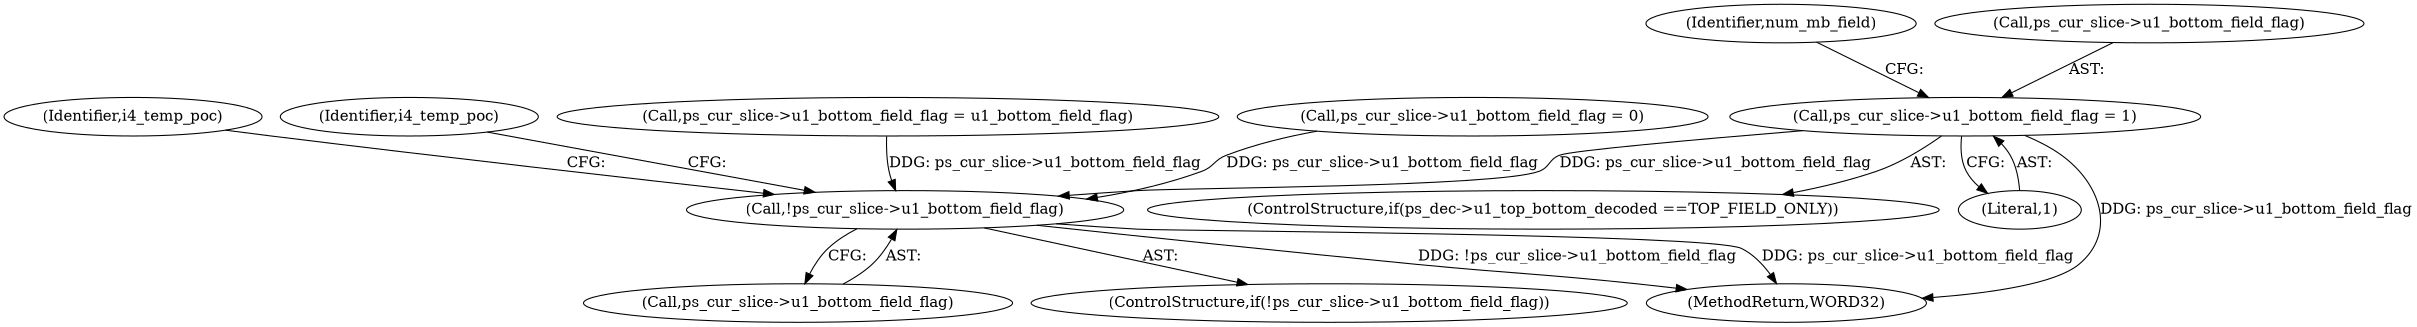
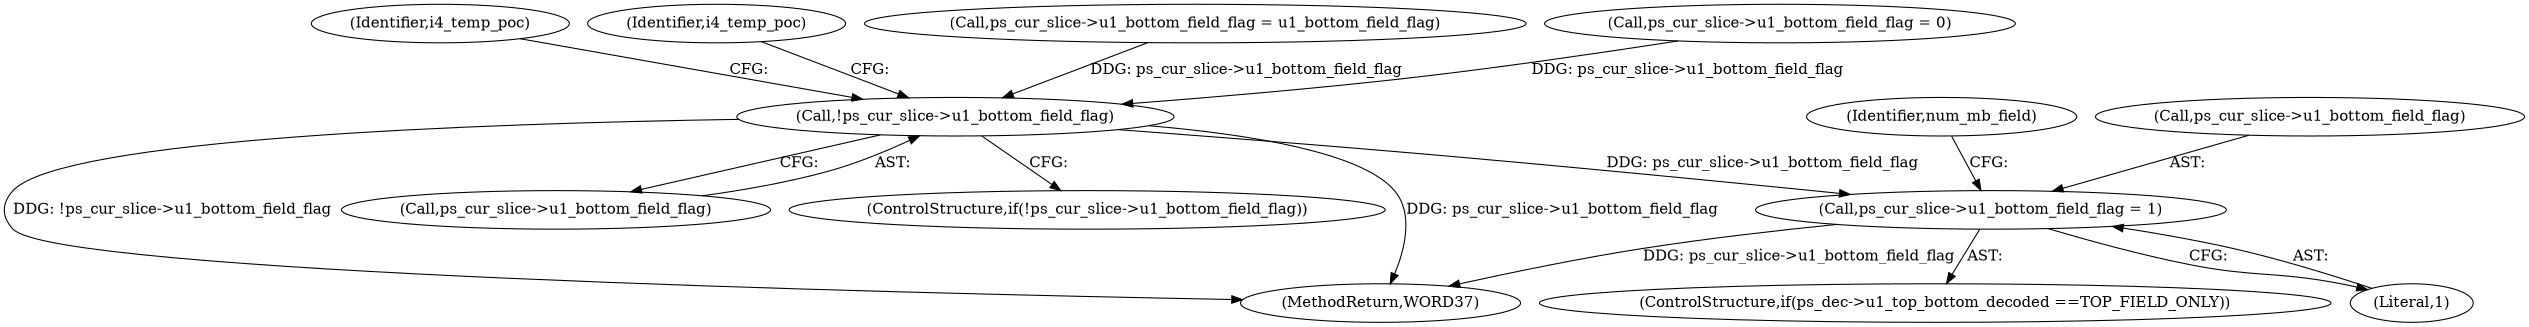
  digraph {
    n1 [label="(Call,ps_cur_slice->u1_bottom_field_flag = 1)"]
    n2 [label="(Call,!ps_cur_slice->u1_bottom_field_flag)"]
    n3 [label="(Literal,1)"]
-   n4 [label="(MethodReturn,WORD32)"]
+   n4 [label="(MethodReturn,WORD37)"]
    n5 [label="(ControlStructure,if(ps_dec->u1_top_bottom_decoded ==TOP_FIELD_ONLY))"]
    n6 [label="(Call,ps_cur_slice->u1_bottom_field_flag)"]
    n7 [label="(ControlStructure,if(!ps_cur_slice->u1_bottom_field_flag))"]
    n8 [label="(Identifier,i4_temp_poc)"]
    n9 [label="(Identifier,num_mb_field)"]
    n10 [label="(Identifier,i4_temp_poc)"]
    n11 [label="(Call,ps_cur_slice->u1_bottom_field_flag = u1_bottom_field_flag)"]
    n12 [label="(Call,ps_cur_slice->u1_bottom_field_flag = 0)"]
    n13 [label="(Call,ps_cur_slice->u1_bottom_field_flag)"]
-   n1 -> n2 [label="DDG: ps_cur_slice->u1_bottom_field_flag"]
+   n2 -> n1 [label="DDG: ps_cur_slice->u1_bottom_field_flag"]
    n1 -> n3 [label="CFG: "]
    n1 -> n4 [label="DDG: ps_cur_slice->u1_bottom_field_flag"]
    n1 -> n5 [label="AST: "]
    n2 -> n4 [label="DDG: ps_cur_slice->u1_bottom_field_flag"]
    n2 -> n4 [label="DDG: !ps_cur_slice->u1_bottom_field_flag"]
    n2 -> n6 [label="CFG: "]
-   n2 -> n7 [label="AST: "]
+   n2 -> n7 [label="CFG: "]
    n3 -> n1 [label="AST: "]
    n6 -> n2 [label="AST: "]
    n8 -> n2 [label="CFG: "]
    n9 -> n1 [label="CFG: "]
    n10 -> n2 [label="CFG: "]
    n11 -> n2 [label="DDG: ps_cur_slice->u1_bottom_field_flag"]
    n12 -> n2 [label="DDG: ps_cur_slice->u1_bottom_field_flag"]
    n13 -> n1 [label="AST: "]
  }
